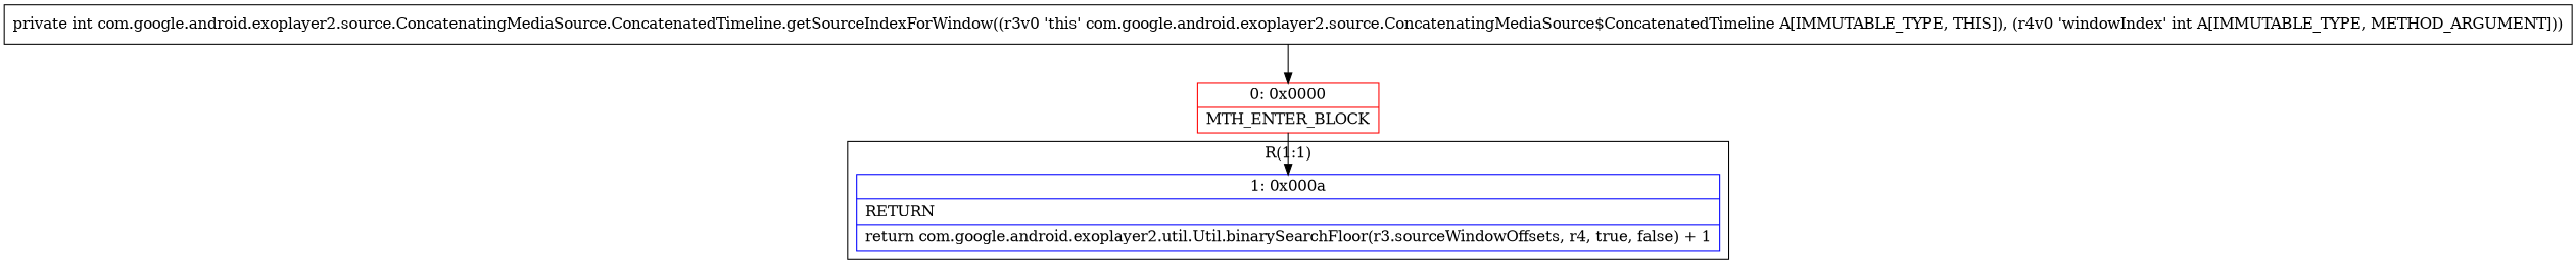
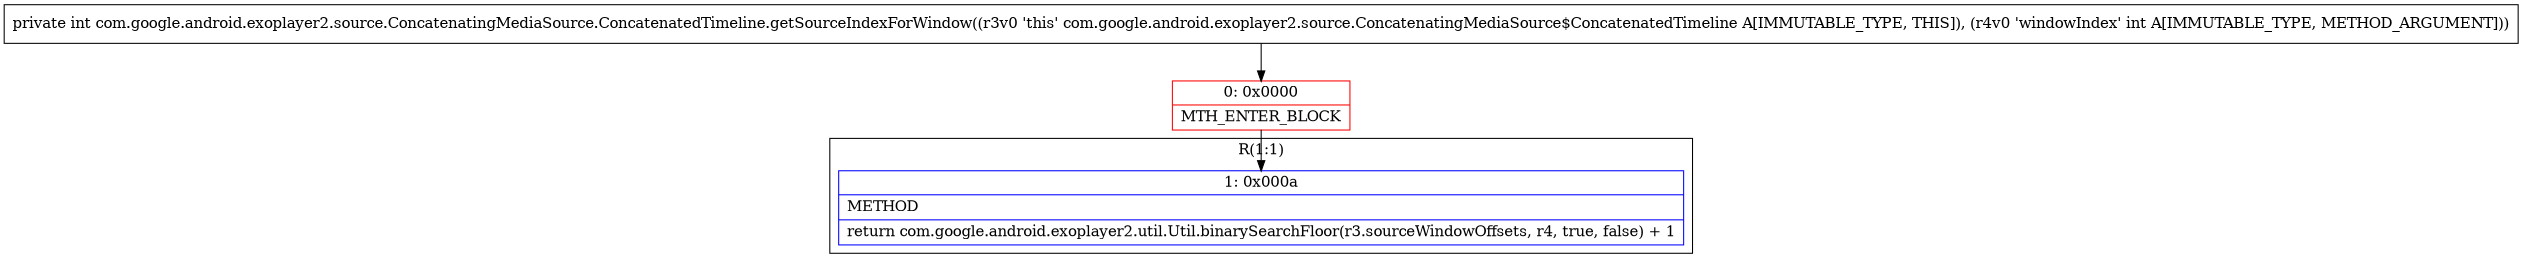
  digraph {
    node [shape=record]
-   n1 [color=blue label="{1\:\ 0x000a|RETURN\l|return com.google.android.exoplayer2.util.Util.binarySearchFloor(r3.sourceWindowOffsets, r4, true, false) + 1\l}"]
+   n1 [color=blue label="{1\:\ 0x000a|METHOD\l|return com.google.android.exoplayer2.util.Util.binarySearchFloor(r3.sourceWindowOffsets, r4, true, false) + 1\l}"]
    n2 [color=red label="{0\:\ 0x0000|MTH_ENTER_BLOCK\l}"]
    n3 [label="{private int com.google.android.exoplayer2.source.ConcatenatingMediaSource.ConcatenatedTimeline.getSourceIndexForWindow((r3v0 'this' com.google.android.exoplayer2.source.ConcatenatingMediaSource$ConcatenatedTimeline A[IMMUTABLE_TYPE, THIS]), (r4v0 'windowIndex' int A[IMMUTABLE_TYPE, METHOD_ARGUMENT])) }"]
    subgraph cluster_1 {
      label="R(1:1)"
      n1
    }
    n2 -> n1
    n3 -> n2
  }
